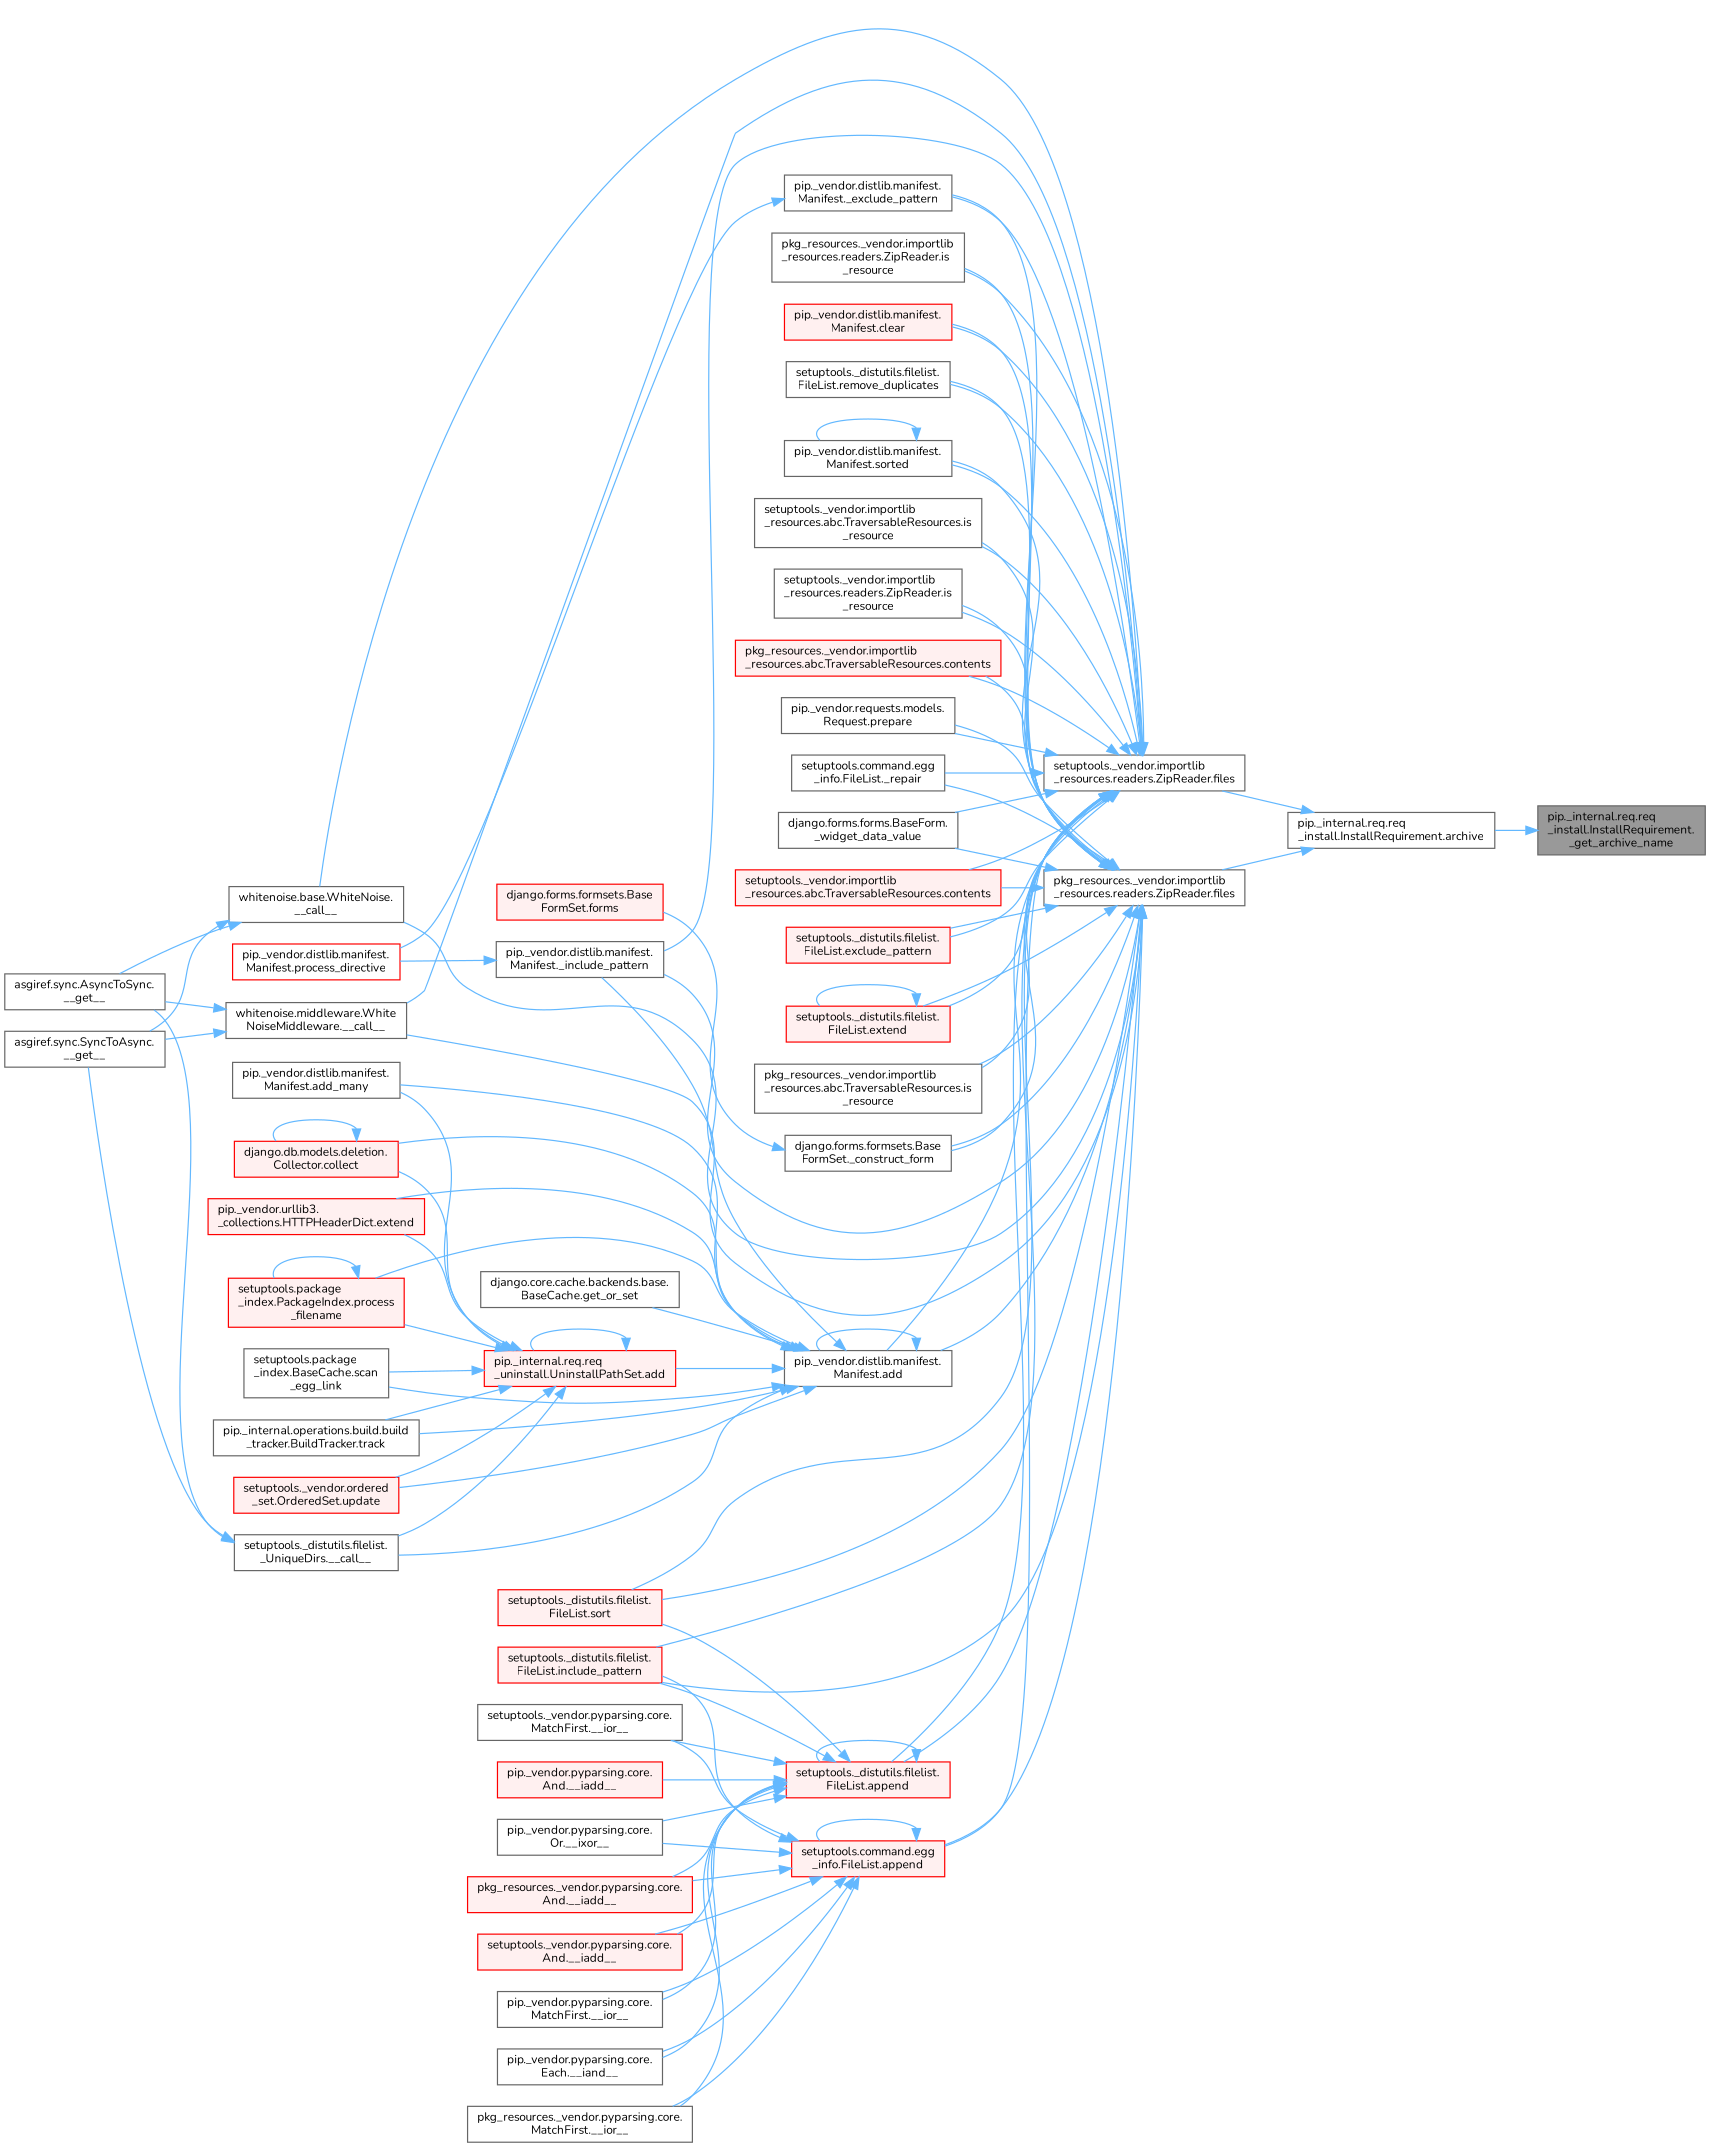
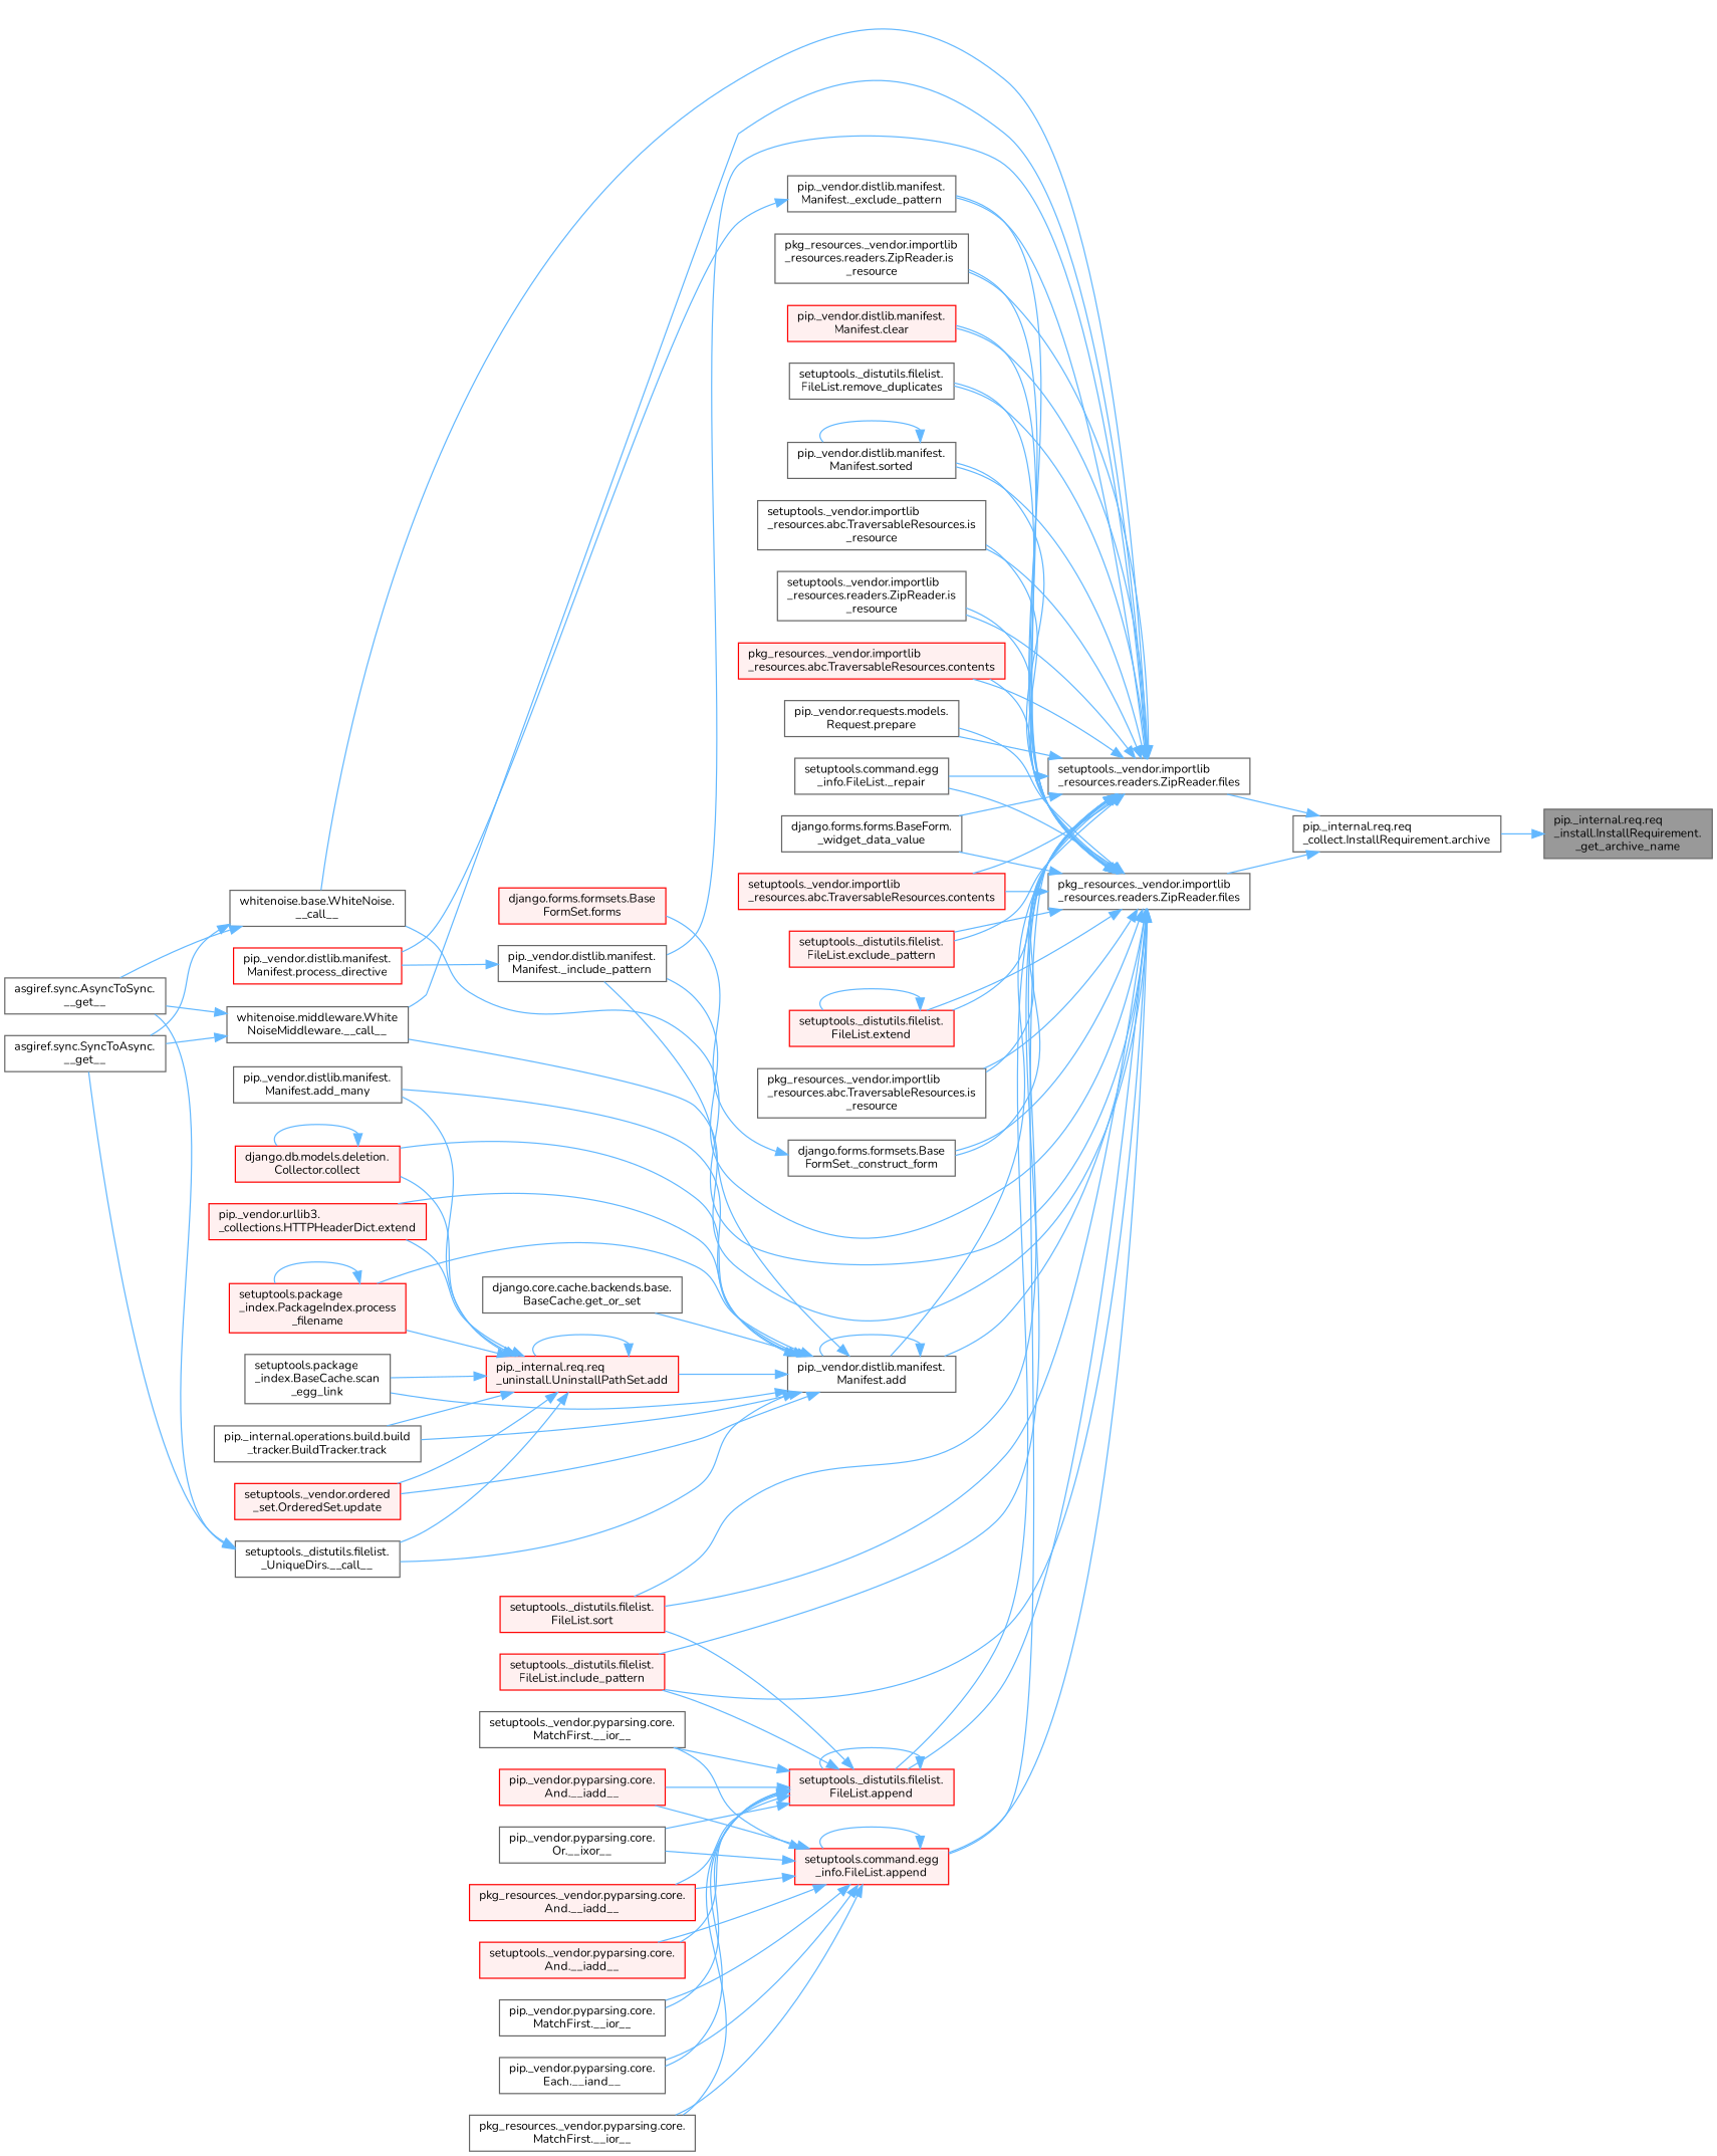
  digraph {
    fontname=Nunito
    rankdir=RL
    node [color=grey40 fillcolor=white fontname=Nunito fontsize=10 shape=box style=filled]
    edge [color=steelblue1 dir=back fontname=Nunito fontsize=10 labelfontname=Helvetica labelfontsize=10 style=solid]
    n1 [color=gray40 fillcolor=grey60 fontcolor=black height=0.2 label="pip._internal.req.req\l_install.InstallRequirement.\l_get_archive_name" width=0.4]
-   n2 [height=0.2 label="pip._internal.req.req\l_install.InstallRequirement.archive" width=0.4]
+   n2 [height=0.2 label="pip._internal.req.req\l_collect.InstallRequirement.archive" width=0.4]
    n3 [height=0.2 label="pkg_resources._vendor.importlib\l_resources.readers.ZipReader.files" width=0.4]
    n4 [height=0.2 label="setuptools._vendor.importlib\l_resources.readers.ZipReader.files" width=0.4]
    n5 [height=0.2 label="whitenoise.base.WhiteNoise.\l__call__" width=0.4]
    n6 [height=0.2 label="whitenoise.middleware.White\lNoiseMiddleware.__call__" width=0.4]
    n7 [height=0.2 label="django.forms.formsets.Base\lFormSet._construct_form" width=0.4]
    n8 [height=0.2 label="pip._vendor.distlib.manifest.\lManifest._exclude_pattern" width=0.4]
    n9 [height=0.2 label="pip._vendor.distlib.manifest.\lManifest._include_pattern" width=0.4]
    n10 [height=0.2 label="setuptools.command.egg\l_info.FileList._repair" width=0.4]
    n11 [height=0.2 label="django.forms.forms.BaseForm.\l_widget_data_value" width=0.4]
    n12 [height=0.2 label="pip._vendor.distlib.manifest.\lManifest.add" width=0.4]
    n13 [color=red fillcolor="#FFF0F0" height=0.2 label="setuptools._distutils.filelist.\lFileList.append" width=0.4]
    n14 [color=red fillcolor="#FFF0F0" height=0.2 label="setuptools._distutils.filelist.\lFileList.include_pattern" width=0.4]
    n15 [color=red fillcolor="#FFF0F0" height=0.2 label="setuptools._distutils.filelist.\lFileList.sort" width=0.4]
    n16 [color=red fillcolor="#FFF0F0" height=0.2 label="setuptools.command.egg\l_info.FileList.append" width=0.4]
    n17 [color=red fillcolor="#FFF0F0" height=0.2 label="pip._vendor.distlib.manifest.\lManifest.clear" width=0.4]
    n18 [color=red fillcolor="#FFF0F0" height=0.2 label="pkg_resources._vendor.importlib\l_resources.abc.TraversableResources.contents" width=0.4]
    n19 [color=red fillcolor="#FFF0F0" height=0.2 label="setuptools._vendor.importlib\l_resources.abc.TraversableResources.contents" width=0.4]
    n20 [color=red fillcolor="#FFF0F0" height=0.2 label="setuptools._distutils.filelist.\lFileList.exclude_pattern" width=0.4]
    n21 [color=red fillcolor="#FFF0F0" height=0.2 label="setuptools._distutils.filelist.\lFileList.extend" width=0.4]
    n22 [height=0.2 label="pkg_resources._vendor.importlib\l_resources.abc.TraversableResources.is\l_resource" width=0.4]
    n23 [height=0.2 label="pkg_resources._vendor.importlib\l_resources.readers.ZipReader.is\l_resource" width=0.4]
    n24 [height=0.2 label="setuptools._vendor.importlib\l_resources.abc.TraversableResources.is\l_resource" width=0.4]
    n25 [height=0.2 label="setuptools._vendor.importlib\l_resources.readers.ZipReader.is\l_resource" width=0.4]
    n26 [height=0.2 label="pip._vendor.requests.models.\lRequest.prepare" width=0.4]
    n27 [height=0.2 label="setuptools._distutils.filelist.\lFileList.remove_duplicates" width=0.4]
    n28 [height=0.2 label="pip._vendor.distlib.manifest.\lManifest.sorted" width=0.4]
    n29 [height=0.2 label="asgiref.sync.AsyncToSync.\l__get__" width=0.4]
    n30 [height=0.2 label="asgiref.sync.SyncToAsync.\l__get__" width=0.4]
    n31 [color=red fillcolor="#FFF0F0" height=0.2 label="django.forms.formsets.Base\lFormSet.forms" width=0.4]
    n32 [color=red height=0.2 label="pip._vendor.distlib.manifest.\lManifest.process_directive" width=0.4]
    n33 [height=0.2 label="setuptools._distutils.filelist.\l_UniqueDirs.__call__" width=0.4]
    n34 [color=red fillcolor="#FFF0F0" height=0.2 label="pip._internal.req.req\l_uninstall.UninstallPathSet.add" width=0.4]
    n35 [height=0.2 label="pip._vendor.distlib.manifest.\lManifest.add_many" width=0.4]
    n36 [color=red fillcolor="#FFF0F0" height=0.2 label="django.db.models.deletion.\lCollector.collect" width=0.4]
    n37 [color=red fillcolor="#FFF0F0" height=0.2 label="pip._vendor.urllib3.\l_collections.HTTPHeaderDict.extend" width=0.4]
    n38 [height=0.2 label="django.core.cache.backends.base.\lBaseCache.get_or_set" width=0.4]
    n39 [color=red fillcolor="#FFF0F0" height=0.2 label="setuptools.package\l_index.PackageIndex.process\l_filename" width=0.4]
    n40 [height=0.2 label="setuptools.package\l_index.BaseCache.scan\l_egg_link" width=0.4]
    n41 [height=0.2 label="pip._internal.operations.build.build\l_tracker.BuildTracker.track" width=0.4]
    n42 [color=red fillcolor="#FFF0F0" height=0.2 label="setuptools._vendor.ordered\l_set.OrderedSet.update" width=0.4]
    n43 [color=red fillcolor="#FFF0F0" height=0.2 label="pip._vendor.pyparsing.core.\lAnd.__iadd__" width=0.4]
    n44 [color=red fillcolor="#FFF0F0" height=0.2 label="pkg_resources._vendor.pyparsing.core.\lAnd.__iadd__" width=0.4]
    n45 [color=red fillcolor="#FFF0F0" height=0.2 label="setuptools._vendor.pyparsing.core.\lAnd.__iadd__" width=0.4]
    n46 [height=0.2 label="pip._vendor.pyparsing.core.\lEach.__iand__" width=0.4]
    n47 [height=0.2 label="pip._vendor.pyparsing.core.\lMatchFirst.__ior__" width=0.4]
    n48 [height=0.2 label="pkg_resources._vendor.pyparsing.core.\lMatchFirst.__ior__" width=0.4]
    n49 [height=0.2 label="setuptools._vendor.pyparsing.core.\lMatchFirst.__ior__" width=0.4]
    n50 [height=0.2 label="pip._vendor.pyparsing.core.\lOr.__ixor__" width=0.4]
    n1 -> n2
    n2 -> n3
    n2 -> n4
    n3 -> n5
    n3 -> n6
    n3 -> n7
    n3 -> n8
    n3 -> n9
    n3 -> n10
    n3 -> n11
    n3 -> n12
    n3 -> n13
    n3 -> n14
    n3 -> n15
    n3 -> n16
    n3 -> n17
    n3 -> n18
    n3 -> n19
    n3 -> n20
    n3 -> n21
    n3 -> n22
    n3 -> n23
    n3 -> n24
    n3 -> n25
    n3 -> n26
    n3 -> n27
    n3 -> n28
    n4 -> n5
    n4 -> n6
    n4 -> n7
    n4 -> n8
    n4 -> n9
    n4 -> n10
    n4 -> n11
    n4 -> n12
    n4 -> n13
    n4 -> n14
    n4 -> n15
    n4 -> n16
    n4 -> n17
    n4 -> n18
    n4 -> n19
    n4 -> n20
    n4 -> n21
    n4 -> n22
    n4 -> n23
    n4 -> n24
    n4 -> n25
    n4 -> n26
    n4 -> n27
    n4 -> n28
    n5 -> n29
    n5 -> n30
    n6 -> n29
    n6 -> n30
    n7 -> n31
    n8 -> n32
    n9 -> n32
    n12 -> n9
    n12 -> n12
    n12 -> n33
    n12 -> n34
    n12 -> n35
    n12 -> n36
    n12 -> n37
    n12 -> n38
    n12 -> n39
    n12 -> n40
    n12 -> n41
    n12 -> n42
    n13 -> n13
    n13 -> n14
    n13 -> n15
    n13 -> n43
    n13 -> n44
    n13 -> n45
    n13 -> n46
    n13 -> n47
    n13 -> n48
    n13 -> n49
    n13 -> n50
    n16 -> n16
-   n16 -> n14
+   n16 -> n43
    n16 -> n44
    n16 -> n45
    n16 -> n46
    n16 -> n47
    n16 -> n48
    n16 -> n49
    n16 -> n50
    n21 -> n21
    n28 -> n28
    n33 -> n29
    n33 -> n30
    n34 -> n33
    n34 -> n34
    n34 -> n35
    n34 -> n36
    n34 -> n37
    n34 -> n39
    n34 -> n40
    n34 -> n41
    n34 -> n42
    n36 -> n36
    n39 -> n39
  }
